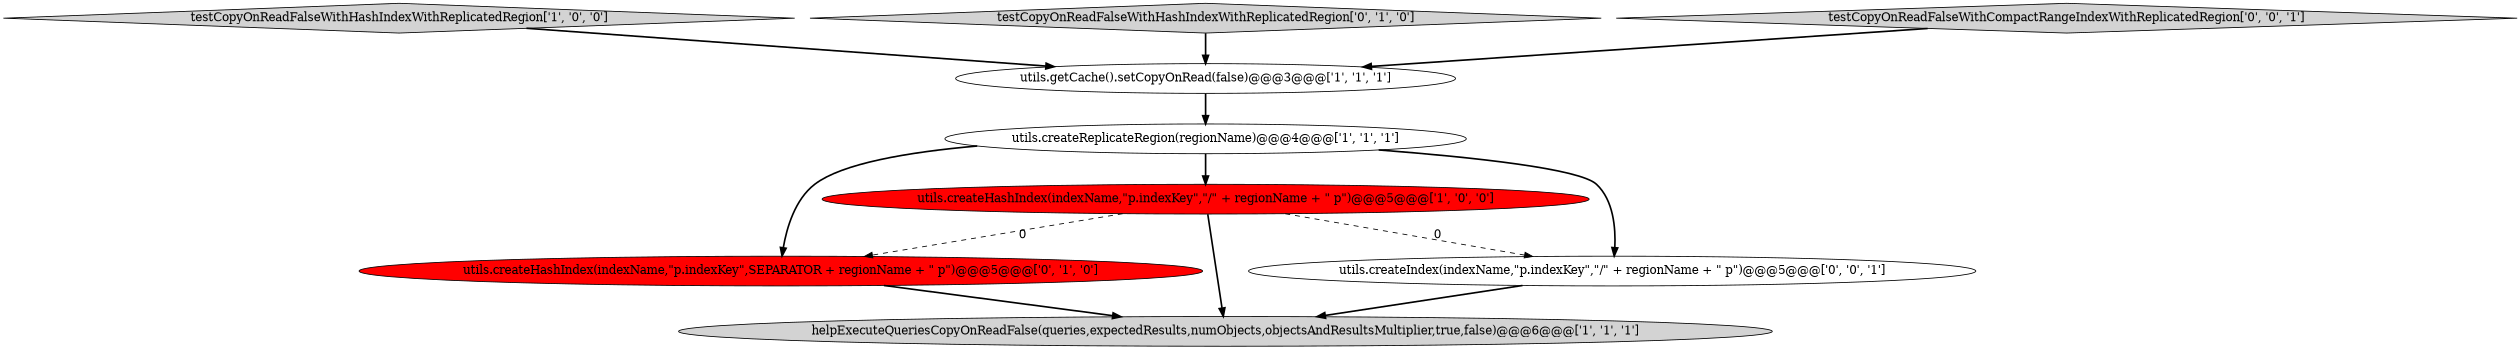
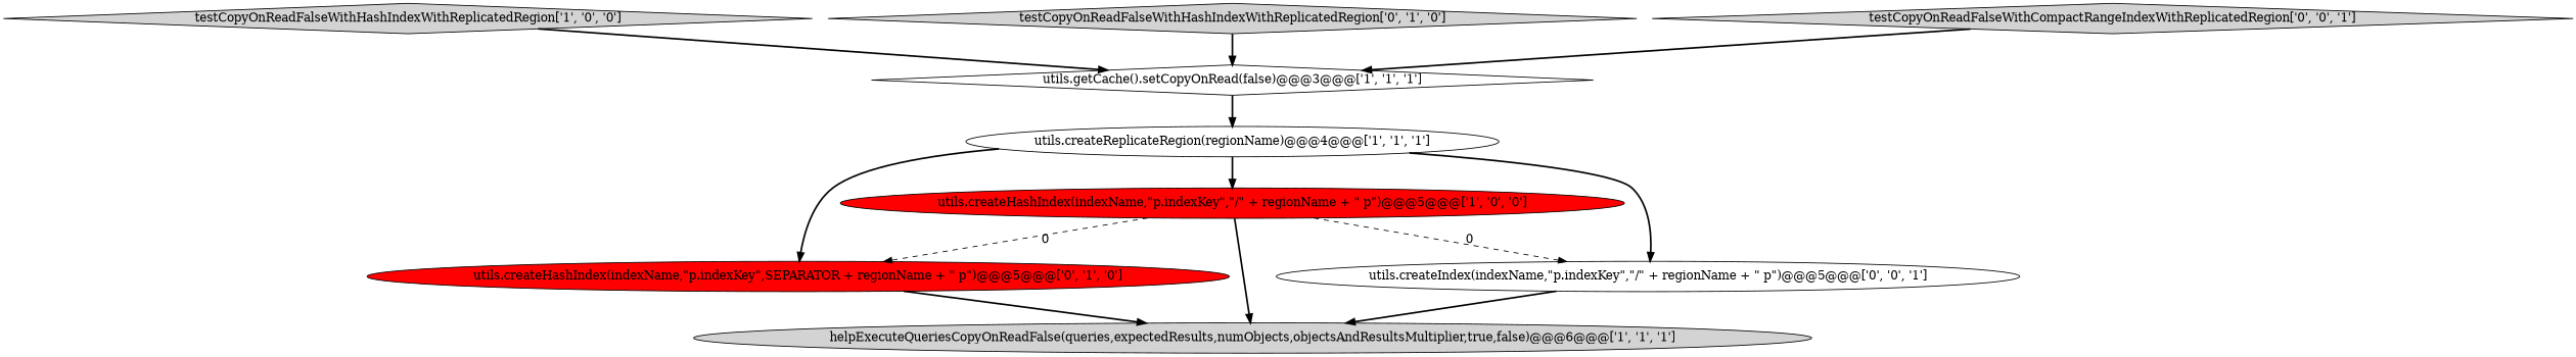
  digraph {
    node [fillcolor=lightgray shape=ellipse style=filled]
    edge [style=bold]
    n1 [label="testCopyOnReadFalseWithHashIndexWithReplicatedRegion['1', '0', '0']" shape=diamond]
-   n2 [fillcolor=white label="utils.getCache().setCopyOnRead(false)@@@3@@@['1', '1', '1']"]
+   n2 [fillcolor=white label="utils.getCache().setCopyOnRead(false)@@@3@@@['1', '1', '1']" shape=diamond]
    n3 [fillcolor=red label="utils.createHashIndex(indexName,\"p.indexKey\",SEPARATOR + regionName + \" p\")@@@5@@@['0', '1', '0']"]
    n4 [label="helpExecuteQueriesCopyOnReadFalse(queries,expectedResults,numObjects,objectsAndResultsMultiplier,true,false)@@@6@@@['1', '1', '1']"]
    n5 [fillcolor=white label="utils.createIndex(indexName,\"p.indexKey\",\"/\" + regionName + \" p\")@@@5@@@['0', '0', '1']"]
    n6 [fillcolor=red label="utils.createHashIndex(indexName,\"p.indexKey\",\"/\" + regionName + \" p\")@@@5@@@['1', '0', '0']"]
    n7 [fillcolor=white label="utils.createReplicateRegion(regionName)@@@4@@@['1', '1', '1']"]
    n8 [label="testCopyOnReadFalseWithHashIndexWithReplicatedRegion['0', '1', '0']" shape=diamond]
    n9 [label="testCopyOnReadFalseWithCompactRangeIndexWithReplicatedRegion['0', '0', '1']" shape=diamond]
    n1 -> n2
    n2 -> n7
    n3 -> n4
    n5 -> n4
    n6 -> n3 [label=0 style=dashed]
    n6 -> n4
    n6 -> n5 [label=0 style=dashed]
    n7 -> n3
    n7 -> n5
    n7 -> n6
    n8 -> n2
    n9 -> n2
  }
